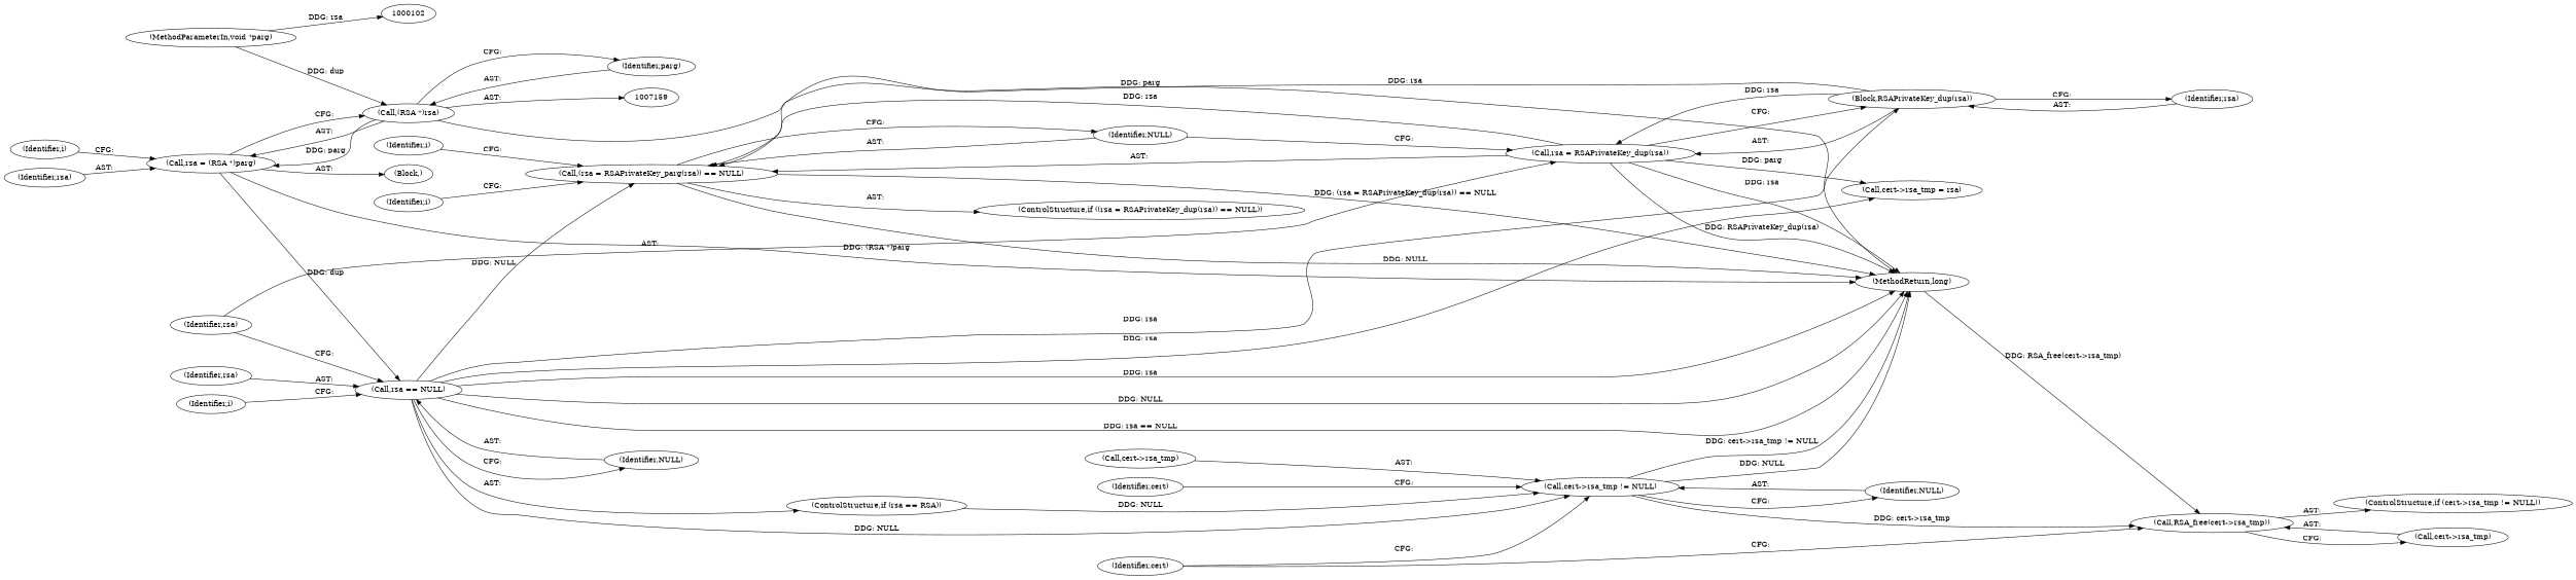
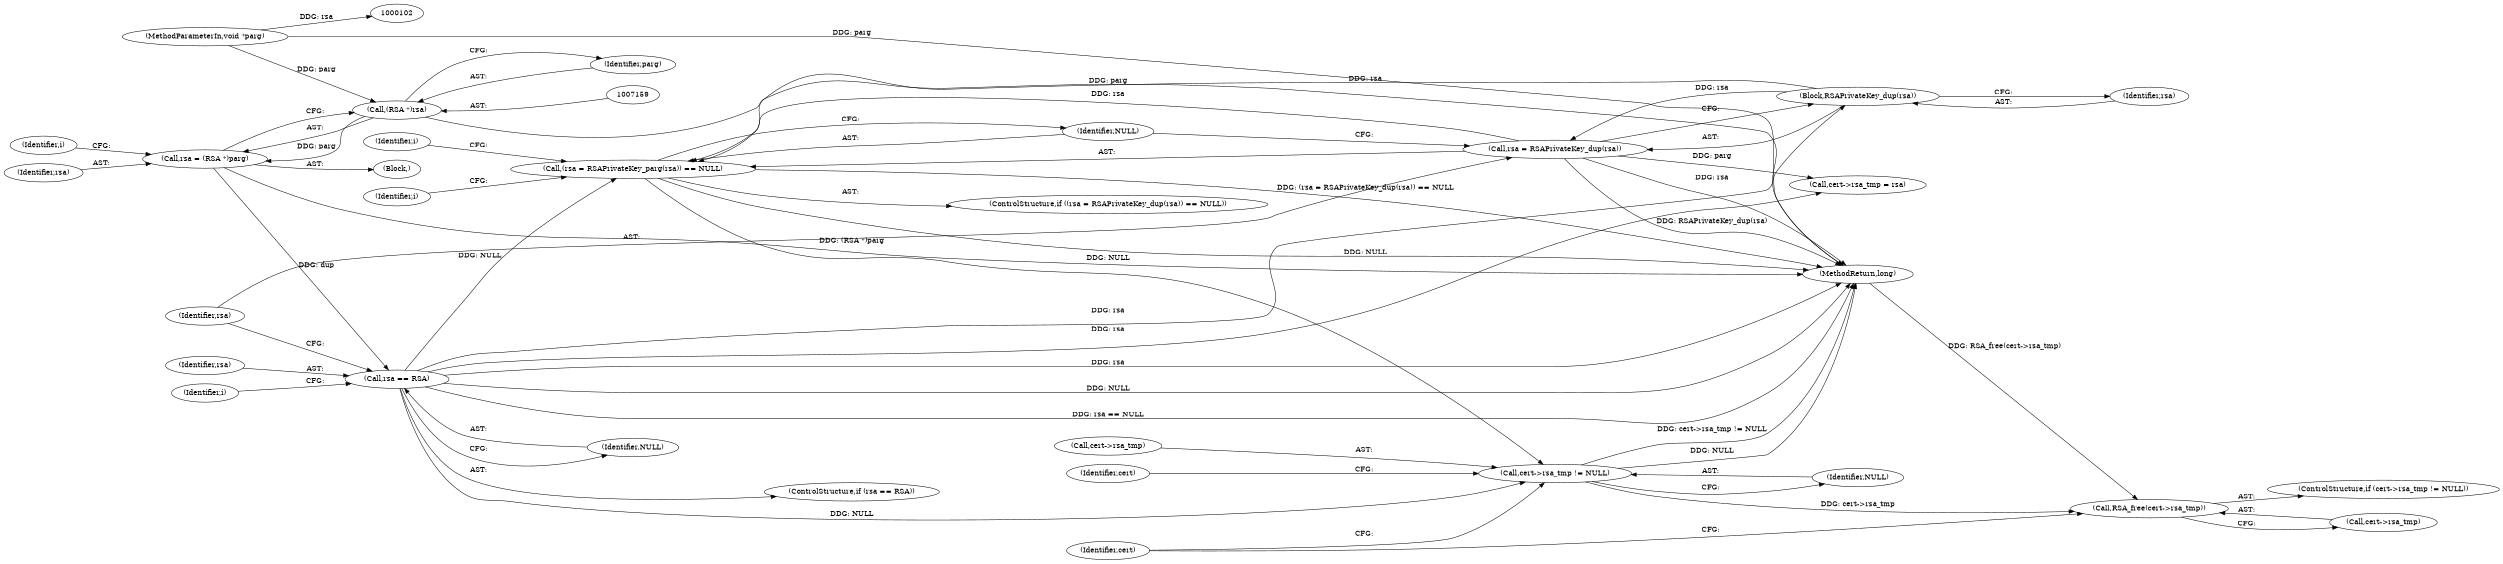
  digraph {
    rankdir=LR
    n1 [label="(Call,cert->rsa_tmp != NULL)"]
    n2 [label="(Call,RSA_free(cert->rsa_tmp))"]
    n3 [label="(MethodReturn,long)"]
    n4 [label="(Identifier,NULL)"]
    n5 [label="(ControlStructure,if (cert->rsa_tmp != NULL))"]
    n6 [label="(Call,cert->rsa_tmp)"]
    n7 [label="(Call,(rsa = RSAPrivateKey_parg(rsa)) == NULL)"]
    n8 [label="(ControlStructure,if ((rsa = RSAPrivateKey_dup(rsa)) == NULL))"]
    n9 [label="(Identifier,NULL)"]
    n10 [label="(Call,rsa = RSAPrivateKey_dup(rsa))"]
    n11 [label="(Block,RSAPrivateKey_dup(rsa))"]
    n12 [label="(Call,cert->rsa_tmp = rsa)"]
    n13 [label="(Identifier,rsa)"]
-   n14 [label="(Call,rsa == NULL)"]
+   n14 [label="(Call,rsa == RSA)"]
    n15 [label="(ControlStructure,if (rsa == RSA))"]
    n16 [label="(Identifier,NULL)"]
    n17 [label="(Call,rsa = (RSA *)parg)"]
    n18 [label="(Call,(RSA *)rsa)"]
    n19 [label="(Block,)"]
    n20 [label="(Identifier,parg)"]
    n21 [label="(MethodParameterIn,void *parg)"]
    1000102
    n23 [label="(Identifier,rsa)"]
    n24 [label="(Identifier,i)"]
    n25 [label="(Identifier,rsa)"]
    n26 [label="(Identifier,rsa)"]
    n27 [label="(Identifier,cert)"]
    n28 [label="(Call,cert->rsa_tmp)"]
    n29 [label="(Identifier,cert)"]
    n30 [label="(Identifier,i)"]
    n31 [label="(Identifier,i)"]
    n32 [label="(Identifier,i)"]
    n33 [label=1007159]
    n1 -> n2 [label="DDG: cert->rsa_tmp"]
    n1 -> n3 [label="DDG: cert->rsa_tmp != NULL"]
    n1 -> n3 [label="DDG: NULL"]
    n1 -> n4 [label="CFG: "]
    n2 -> n5 [label="AST: "]
    n2 -> n6 [label="CFG: "]
    n3 -> n2 [label="DDG: RSA_free(cert->rsa_tmp)"]
    n4 -> n1 [label="AST: "]
    n6 -> n2 [label="AST: "]
-   n15 -> n1 [label="DDG: NULL"]
+   n7 -> n1 [label="DDG: NULL"]
    n7 -> n3 [label="DDG: NULL"]
    n7 -> n3 [label="DDG: (rsa = RSAPrivateKey_dup(rsa)) == NULL"]
    n7 -> n8 [label="AST: "]
    n7 -> n9 [label="CFG: "]
    n9 -> n7 [label="AST: "]
    n9 -> n10 [label="CFG: "]
    n10 -> n3 [label="DDG: rsa"]
    n10 -> n3 [label="DDG: RSAPrivateKey_dup(rsa)"]
    n10 -> n7 [label="AST: "]
    n10 -> n7 [label="DDG: rsa"]
    n10 -> n11 [label="CFG: "]
    n10 -> n12 [label="DDG: parg"]
    n11 -> n7 [label="DDG: rsa"]
    n11 -> n10 [label="AST: "]
    n11 -> n10 [label="DDG: rsa"]
    n11 -> n13 [label="CFG: "]
    n13 -> n11 [label="AST: "]
    n14 -> n1 [label="DDG: NULL"]
    n14 -> n3 [label="DDG: rsa"]
    n14 -> n3 [label="DDG: NULL"]
    n14 -> n3 [label="DDG: rsa == NULL"]
    n14 -> n7 [label="DDG: NULL"]
    n14 -> n11 [label="DDG: rsa"]
    n14 -> n12 [label="DDG: rsa"]
    n14 -> n15 [label="AST: "]
    n14 -> n16 [label="CFG: "]
    n16 -> n14 [label="AST: "]
    n17 -> n3 [label="DDG: (RSA *)parg"]
    n17 -> n14 [label="DDG: dup"]
    n17 -> n18 [label="CFG: "]
    n17 -> n19 [label="AST: "]
    n18 -> n3 [label="DDG: parg"]
    n18 -> n17 [label="AST: "]
    n18 -> n17 [label="DDG: parg"]
    n18 -> n20 [label="CFG: "]
    n20 -> n18 [label="AST: "]
-   n21 -> n18 [label="DDG: dup"]
+   n21 -> n3 [label="DDG: parg"]
+   n21 -> n18 [label="DDG: parg"]
    n21 -> 1000102 [label="DDG: rsa"]
    n23 -> n14 [label="AST: "]
    n24 -> n17 [label="CFG: "]
    n25 -> n17 [label="AST: "]
    n26 -> n10 [label="AST: "]
    n26 -> n14 [label="CFG: "]
    n27 -> n1 [label="CFG: "]
    n27 -> n2 [label="CFG: "]
    n28 -> n1 [label="AST: "]
    n29 -> n1 [label="CFG: "]
    n30 -> n7 [label="CFG: "]
    n31 -> n7 [label="CFG: "]
    n32 -> n14 [label="CFG: "]
-   n18 -> n33 [label="AST: "]
+   n33 -> n18 [label="AST: "]
  }
